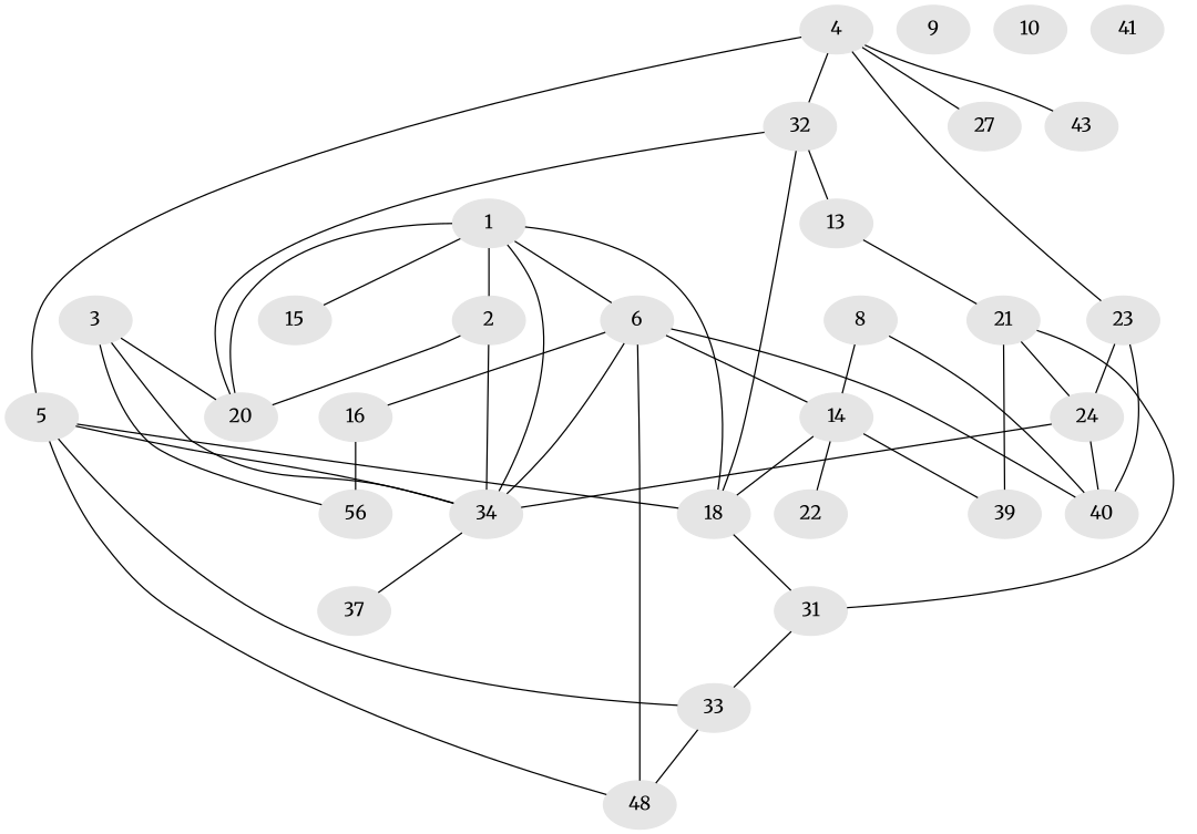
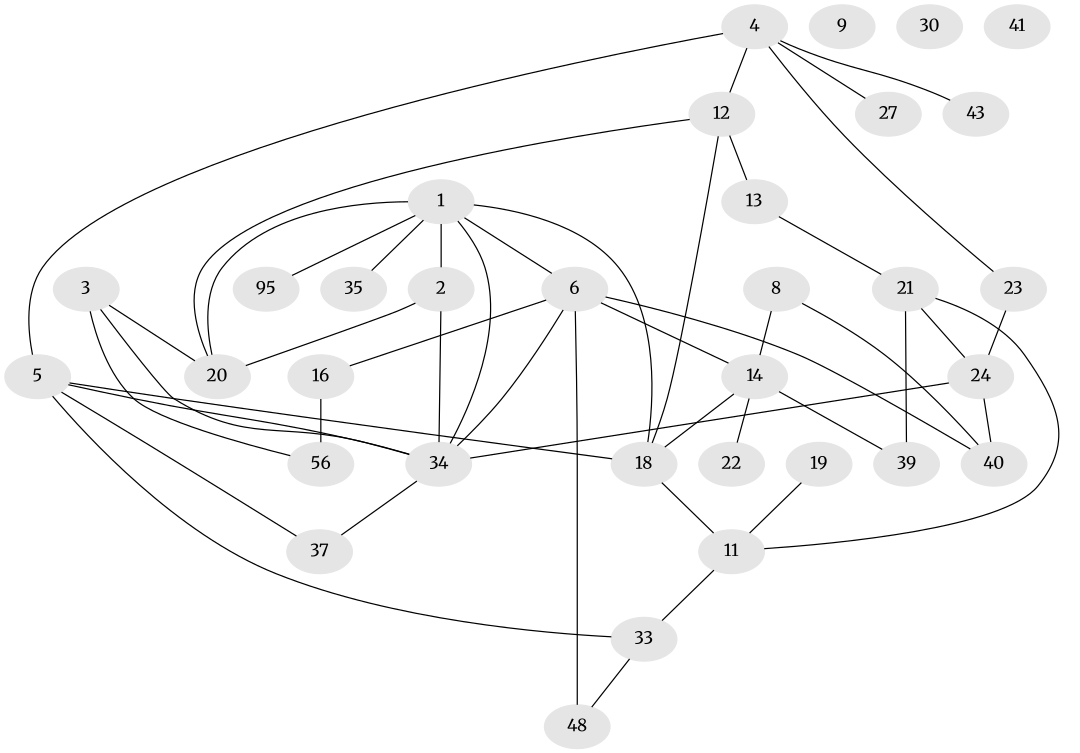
  graph {
    fontname=Merriweather
    node [color=gray90 fontname=Merriweather style=filled]
    edge [fontname=Merriweather]
    1 [super="+7"]
    2 [super="+17"]
    6 [super="+11"]
-   15
+   15 [label=95]
    18 [super="+30"]
    20 [super="+45"]
    34 [super="+52"]
+   35
    48
    14 [super="+25"]
    16 [super="+26"]
    40 [super="+47"]
-   31 [super="+49"]
+   31 [super="+49" label=11]
    37
    3 [super="+28"]
    56
    33 [super="+42"]
    4 [super="+44"]
    5 [super="+51"]
-   12 [super="+55" label=32]
+   12 [super="+55"]
    23
    27
    43
    13 [super="+36"]
    24 [super="+50"]
    22
    39
    8 [super="+32"]
    9
-   10 [super="+53"]
+   10 [super="+53" label=30]
    21 [super="+38"]
+   19 [super="+46"]
    41
    1 -- 2
    1 -- 6
    1 -- 15
    1 -- 18
    1 -- 20
    1 -- 34
+   1 -- 35
    2 -- 20
    2 -- 34
    6 -- 34
    6 -- 48
    6 -- 14 [weight=2]
    6 -- 16
    6 -- 40
    18 -- 31
    34 -- 37
    14 -- 18
    14 -- 22
    14 -- 39
    16 -- 56 [weight=2]
    31 -- 33
    3 -- 20 [weight=2]
    3 -- 34
    3 -- 56
    33 -- 48
    4 -- 5
    4 -- 12 [weight=2]
    4 -- 23
    4 -- 27
    4 -- 43
    5 -- 18
    5 -- 34
-   5 -- 48
+   5 -- 37
    5 -- 33
    12 -- 18
    12 -- 20 [weight=2]
    12 -- 13
-   23 -- 40 [weight=2]
    23 -- 24
    13 -- 21
    24 -- 34
    24 -- 40
    8 -- 14
    8 -- 40
    21 -- 31
    21 -- 24
    21 -- 39
+   19 -- 31
  }
